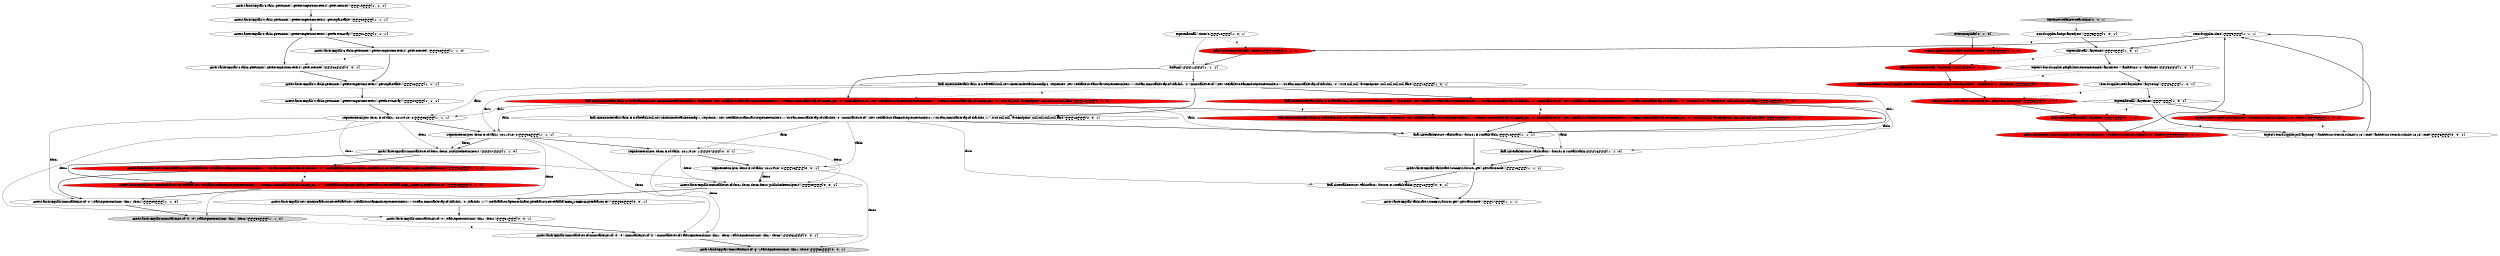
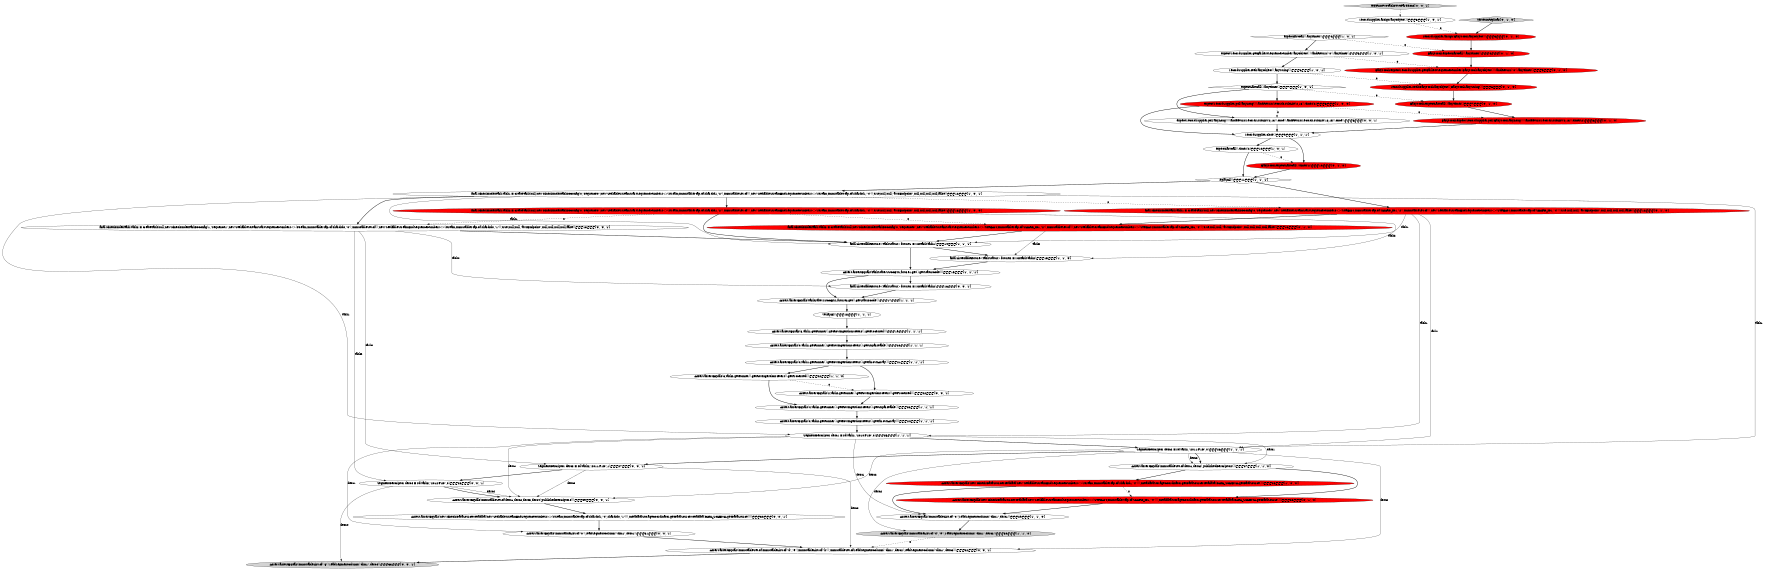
  digraph {
    node [fillcolor=white shape=ellipse style=filled]
    edge [style=bold]
    n1 [fillcolor=red label="Assert.assertEquals(new KinesisDataSourceMetadata(new SeekableStreamEndSequenceNumbers<>(stream,ImmutableMap.of(shardId1,\"4\"))),metadataStorageCoordinator.getDataSourceMetadata(DATA_SCHEMA.getDataSource()))@@@28@@@['1', '0', '0']"]
    n2 [label="Assert.assertEquals(ImmutableList.of(\"c\"),readSegmentColumn(\"dim1\",desc1))@@@29@@@['1', '1', '0']"]
    n3 [fillcolor=red label="Assert.assertEquals(new KinesisDataSourceMetadata(new SeekableStreamEndSequenceNumbers<>(STREAM,ImmutableMap.of(SHARD_ID1,\"4\"))),metadataStorageCoordinator.getDataSourceMetadata(DATA_SCHEMA.getDataSource()))@@@28@@@['0', '1', '0']"]
    n4 [fillcolor=lightgray label="Assert.assertEquals(ImmutableList.of(\"d\",\"e\"),readSegmentColumn(\"dim1\",desc2))@@@30@@@['1', '1', '0']"]
    n5 [label="recordSupplier.assign(anyObject())@@@3@@@['1', '0', '1']"]
-   n6 [label="expectLastCall().anyTimes()@@@4@@@['1', '0', '1']"]
+   n6 [label="expectLastCall().anyTimes()@@@4@@@['1', '0', '1']" shape=diamond]
    n7 [fillcolor=red label="recordSupplier.assign(EasyMock.anyObject())@@@3@@@['0', '1', '0']"]
    n8 [fillcolor=red label="EasyMock.expectLastCall().anyTimes()@@@4@@@['0', '1', '0']"]
    n9 [label="expect(recordSupplier.getEarliestSequenceNumber(anyObject())).andReturn(\"0\").anyTimes()@@@5@@@['1', '0', '1']"]
    n10 [label="final ListenableFuture<TaskStatus> future2 = runTask(task2)@@@16@@@['0', '0', '1']"]
    n11 [label="Assert.assertEquals(TaskState.SUCCESS,future2.get().getStatusCode())@@@17@@@['1', '1', '1']"]
+   n12 [label="verifyAll()@@@18@@@['1', '1', '1']"]
    n13 [label="final ListenableFuture<TaskStatus> future2 = runTask(task2)@@@15@@@['1', '1', '0']"]
    n14 [label="Assert.assertEquals(TaskState.SUCCESS,future1.get().getStatusCode())@@@15@@@['1', '1', '1']"]
    n15 [label="Assert.assertEquals(3,task1.getRunner().getRowIngestionMeters().getProcessed())@@@19@@@['1', '1', '1']"]
    n16 [label="Assert.assertEquals(0,task1.getRunner().getRowIngestionMeters().getUnparseable())@@@20@@@['1', '1', '1']"]
    n17 [label="Assert.assertEquals(0,task1.getRunner().getRowIngestionMeters().getThrownAway())@@@21@@@['1', '1', '1']"]
    n18 [fillcolor=red label="final KinesisIndexTask task2 = createTask(null,new KinesisIndexTaskIOConfig(0,\"sequence0\",new SeekableStreamStartSequenceNumbers<>(STREAM,ImmutableMap.of(SHARD_ID1,\"2\"),ImmutableSet.of()),new SeekableStreamEndSequenceNumbers<>(STREAM,ImmutableMap.of(SHARD_ID1,\"4\")),true,null,null,\"awsEndpoint\",null,null,null,null,false))@@@13@@@['0', '1', '0']"]
    n19 [label="final ListenableFuture<TaskStatus> future1 = runTask(task1)@@@14@@@['1', '1', '1']"]
    n20 [fillcolor=red label="EasyMock.expect(recordSupplier.getEarliestSequenceNumber(EasyMock.anyObject())).andReturn(\"0\").anyTimes()@@@5@@@['0', '1', '0']"]
    n21 [label="recordSupplier.seek(anyObject(),anyString())@@@6@@@['1', '0', '1']"]
    n22 [fillcolor=red label="EasyMock.expectLastCall().anyTimes()@@@7@@@['0', '1', '0']"]
    n23 [fillcolor=red label="EasyMock.expect(recordSupplier.poll(EasyMock.anyLong())).andReturn(records.subList(2,13)).times(2)@@@8@@@['0', '1', '0']"]
    n24 [label="recordSupplier.close()@@@9@@@['1', '1', '1']"]
    n25 [label="Assert.assertEquals(ImmutableSet.of(desc1,desc2,desc3,desc4),publishedDescriptors())@@@29@@@['0', '0', '1']"]
    n26 [label="Assert.assertEquals(new KinesisDataSourceMetadata(new SeekableStreamEndSequenceNumbers<>(stream,ImmutableMap.of(shardId1,\"4\",shardId0,\"1\"))),metadataStorageCoordinator.getDataSourceMetadata(DATA_SCHEMA.getDataSource()))@@@30@@@['0', '0', '1']"]
    n27 [label="Assert.assertEquals(ImmutableList.of(\"c\"),readSegmentColumn(\"dim1\",desc1))@@@31@@@['0', '0', '1']"]
    n28 [fillcolor=lightgray label="testRunReplicas['0', '1', '0']" shape=diamond]
    n29 [label="expectLastCall().times(2)@@@10@@@['1', '0', '1']"]
    n30 [fillcolor=red label="EasyMock.expectLastCall().times(2)@@@10@@@['0', '1', '0']"]
    n31 [fillcolor=red label="final KinesisIndexTask task1 = createTask(null,new KinesisIndexTaskIOConfig(0,\"sequence0\",new SeekableStreamStartSequenceNumbers<>(STREAM,ImmutableMap.of(SHARD_ID1,\"2\"),ImmutableSet.of()),new SeekableStreamEndSequenceNumbers<>(STREAM,ImmutableMap.of(SHARD_ID1,\"4\")),true,null,null,\"awsEndpoint\",null,null,null,null,false))@@@12@@@['0', '1', '0']"]
    n32 [label="SegmentDescriptor desc2 = sd(task1,\"2011/P1D\",0)@@@26@@@['1', '1', '1']"]
    n33 [label="SegmentDescriptor desc1 = sd(task1,\"2010/P1D\",0)@@@25@@@['1', '1', '1']"]
    n34 [label="Assert.assertEquals(ImmutableSet.of(ImmutableList.of(\"d\",\"e\"),ImmutableList.of(\"h\")),ImmutableSet.of(readSegmentColumn(\"dim1\",desc2),readSegmentColumn(\"dim1\",desc3)))@@@32@@@['0', '0', '1']"]
    n35 [label="SegmentDescriptor desc3 = sd(task2,\"2011/P1D\",1)@@@27@@@['0', '0', '1']"]
    n36 [label="Assert.assertEquals(ImmutableSet.of(desc1,desc2),publishedDescriptors())@@@27@@@['1', '1', '0']"]
    n37 [fillcolor=red label="recordSupplier.seek(EasyMock.anyObject(),EasyMock.anyString())@@@6@@@['0', '1', '0']"]
    n38 [fillcolor=lightgray label="Assert.assertEquals(ImmutableList.of(\"g\"),readSegmentColumn(\"dim1\",desc4))@@@33@@@['0', '0', '1']"]
    n39 [label="final KinesisIndexTask task1 = createTask(null,new KinesisIndexTaskIOConfig(0,\"sequence0\",new SeekableStreamStartSequenceNumbers<>(stream,ImmutableMap.of(shardId1,\"2\"),ImmutableSet.of()),new SeekableStreamEndSequenceNumbers<>(stream,ImmutableMap.of(shardId1,\"4\")),true,null,null,\"awsEndpoint\",null,null,null,null,false))@@@12@@@['1', '0', '1']"]
    n40 [label="final KinesisIndexTask task2 = createTask(null,new KinesisIndexTaskIOConfig(1,\"sequence1\",new SeekableStreamStartSequenceNumbers<>(stream,ImmutableMap.of(shardId0,\"0\"),ImmutableSet.of()),new SeekableStreamEndSequenceNumbers<>(stream,ImmutableMap.of(shardId0,\"1\")),true,null,null,\"awsEndpoint\",null,null,null,null,false))@@@13@@@['0', '0', '1']"]
    n41 [fillcolor=red label="final KinesisIndexTask task2 = createTask(null,new KinesisIndexTaskIOConfig(0,\"sequence0\",new SeekableStreamStartSequenceNumbers<>(stream,ImmutableMap.of(shardId1,\"2\"),ImmutableSet.of()),new SeekableStreamEndSequenceNumbers<>(stream,ImmutableMap.of(shardId1,\"4\")),true,null,null,\"awsEndpoint\",null,null,null,null,false))@@@13@@@['1', '0', '0']"]
    n42 [label="SegmentDescriptor desc4 = sd(task2,\"2012/P1D\",0)@@@28@@@['0', '0', '1']"]
-   n43 [label="replayAll()@@@11@@@['1', '1', '1']"]
+   n43 [label="replayAll()@@@11@@@['1', '1', '1']" shape=diamond]
    n44 [label="Assert.assertEquals(3,task2.getRunner().getRowIngestionMeters().getProcessed())@@@22@@@['1', '1', '0']"]
    n45 [label="Assert.assertEquals(2,task2.getRunner().getRowIngestionMeters().getProcessed())@@@22@@@['0', '0', '1']"]
    n46 [label="Assert.assertEquals(0,task2.getRunner().getRowIngestionMeters().getUnparseable())@@@23@@@['1', '1', '1']"]
    n47 [label="Assert.assertEquals(0,task2.getRunner().getRowIngestionMeters().getThrownAway())@@@24@@@['1', '1', '1']"]
    n48 [label="expectLastCall().anyTimes()@@@7@@@['1', '0', '1']" shape=diamond]
    n49 [fillcolor=red label="expect(recordSupplier.poll(anyLong())).andReturn(records.subList(2,13)).times(2)@@@8@@@['1', '0', '0']"]
    n50 [label="expect(recordSupplier.poll(anyLong())).andReturn(records.subList(2,13)).once().andReturn(records.subList(13,15)).once()@@@8@@@['0', '0', '1']"]
    n51 [fillcolor=lightgray label="testRunTwoTasksTwoPartitions['0', '0', '1']" shape=diamond]
    n1 -> n2
    n1 -> n3 [label=0 style=dashed]
    n2 -> n4
    n3 -> n2
    n4 -> n34 [label=0 style=dashed]
-   n5 -> n6
    n5 -> n7 [label=0 style=dashed]
    n6 -> n8 [label=0 style=dashed]
    n6 -> n9
    n7 -> n8
    n8 -> n20
    n9 -> n20 [label=0 style=dashed]
    n9 -> n21
    n10 -> n11
+   n11 -> n12
+   n12 -> n15
    n13 -> n14
    n14 -> n10
    n14 -> n11
    n15 -> n16
    n16 -> n17
    n17 -> n44
    n17 -> n45
    n18 -> n13 [label=task2 style=solid]
    n18 -> n19
    n19 -> n13
    n19 -> n14
    n20 -> n37
    n21 -> n37 [label=0 style=dashed]
    n21 -> n48
    n22 -> n23
    n23 -> n24
-   n24 -> n6
+   n24 -> n29
    n24 -> n30
    n25 -> n26
    n26 -> n27
    n27 -> n34
    n28 -> n7
    n29 -> n30 [label=0 style=dashed]
-   n29 -> n43 [style=solid]
+   n29 -> n43
    n30 -> n43
    n31 -> n18
    n31 -> n19 [label=task1 style=solid]
    n31 -> n32 [label=task1 style=solid]
    n31 -> n33 [label=task1 style=solid]
    n32 -> n4 [label=desc2 style=solid]
    n32 -> n25 [label=desc2 style=solid]
    n32 -> n34 [label=desc2 style=solid]
    n32 -> n35
    n32 -> n36
    n32 -> n36 [label=desc2 style=solid]
    n33 -> n2 [label=desc1 style=solid]
    n33 -> n25 [label=desc1 style=solid]
    n33 -> n27 [label=desc1 style=solid]
    n33 -> n32
    n33 -> n36 [label=desc1 style=solid]
    n34 -> n38
    n35 -> n25 [label=desc3 style=solid]
    n35 -> n34 [label=desc3 style=solid]
    n35 -> n42
    n36 -> n1
    n36 -> n3
    n37 -> n22
    n39 -> n19 [label=task1 style=solid]
    n39 -> n31 [label=0 style=dashed]
    n39 -> n32 [label=task1 style=solid]
    n39 -> n33 [label=task1 style=solid]
    n39 -> n40
    n39 -> n41
    n40 -> n10 [label=task2 style=solid]
    n40 -> n19
    n40 -> n35 [label=task2 style=solid]
    n40 -> n42 [label=task2 style=solid]
    n41 -> n13 [label=task2 style=solid]
    n41 -> n18 [label=0 style=dashed]
    n41 -> n19
    n41 -> n40 [label=0 style=dashed]
    n42 -> n25 [label=desc4 style=solid]
    n42 -> n25
    n42 -> n38 [label=desc4 style=solid]
    n43 -> n31
    n43 -> n39
    n44 -> n45 [label=0 style=dashed]
    n44 -> n46
    n45 -> n46
    n46 -> n47
    n47 -> n33
    n48 -> n22 [label=0 style=dashed]
    n48 -> n49
    n48 -> n50
    n49 -> n23 [label=0 style=dashed]
    n49 -> n24
    n49 -> n50 [label=0 style=dashed]
    n50 -> n24
    n51 -> n5 [style=dashed]
  }
